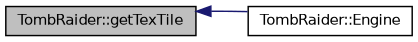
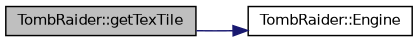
  digraph {
    rankdir=LR
    node [color=black fontname=Helvetica fontsize=10 shape=record style=filled]
    n1 [fillcolor=grey75 fontcolor=black height=0.2 label="TombRaider::getTexTile" width=0.4]
    n2 [fillcolor=white height=0.2 label="TombRaider::Engine" width=0.4]
-   n2 -> n1 [color=midnightblue fontname=Helvetica fontsize=10 labelfontname=Helvetica labelfontsize=10 style=solid]
+   n1 -> n2 [color=midnightblue fontname=Helvetica fontsize=10 labelfontname=Helvetica labelfontsize=10 style=solid]
  }
